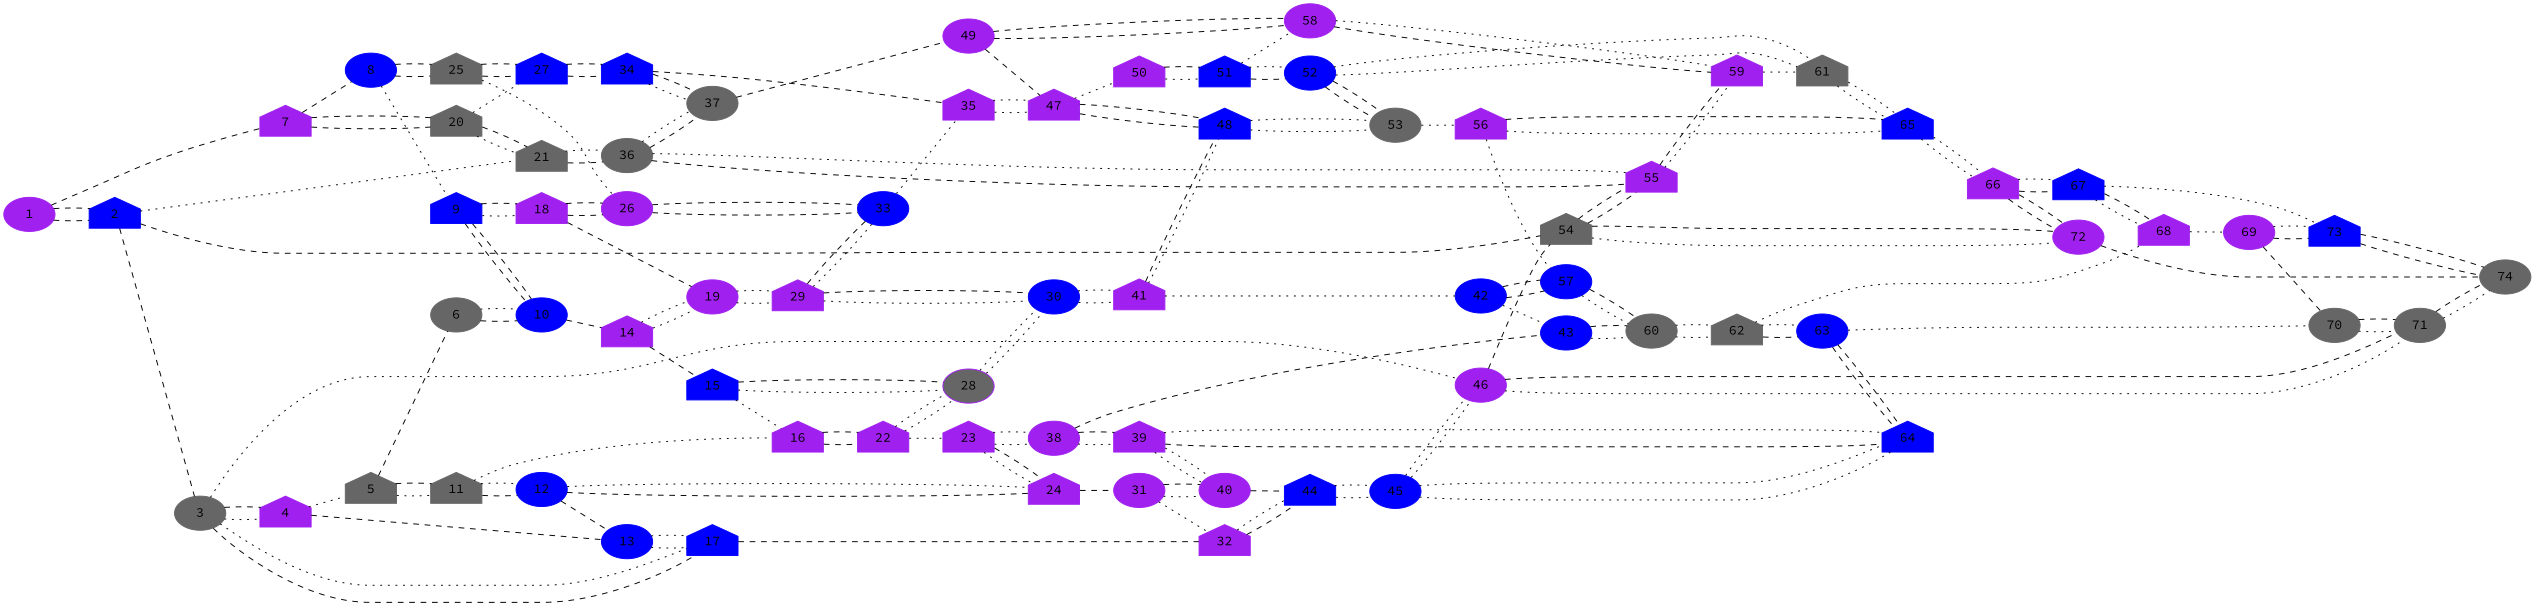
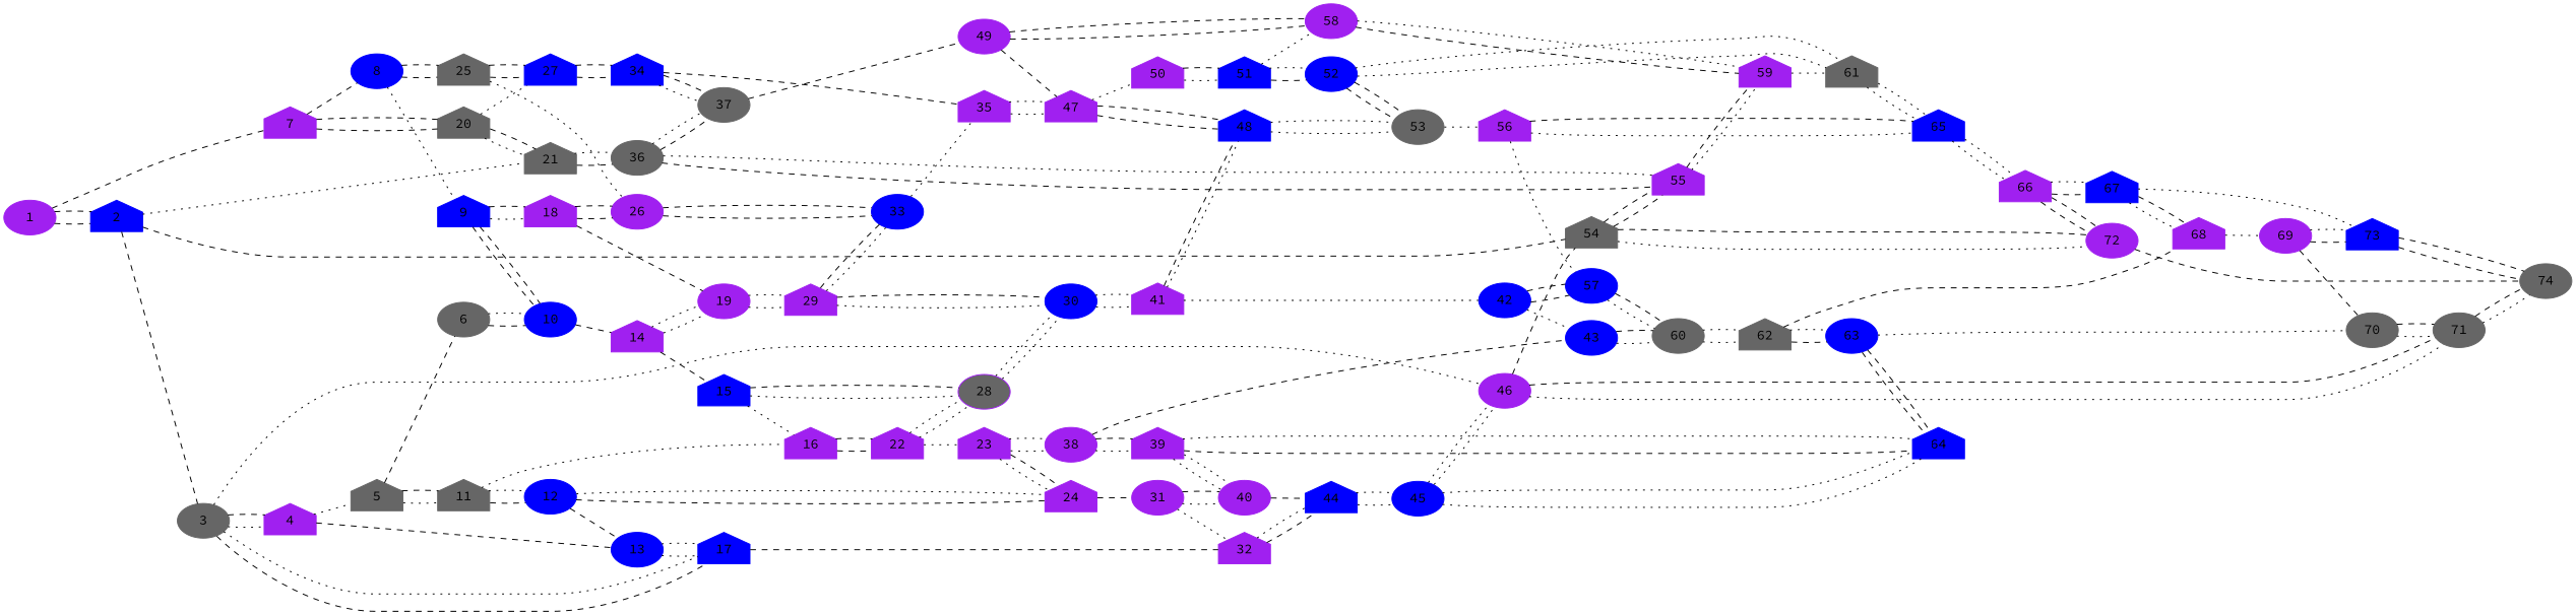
  graph {
    fontname="Source Code Pro"
    rankdir=LR
    node [color=purple fontname="Source Code Pro" shape=house style=filled]
    edge [fontname="Source Code Pro" style=dotted]
    1 [shape=ellipse]
    2 [color=blue]
    7
    3 [color=gray40 shape=ellipse]
    21 [color=gray40]
    54 [color=gray40]
    8 [color=blue shape=ellipse]
    20 [color=gray40]
    4
    17 [color=blue]
    46 [shape=ellipse]
    36 [color=gray40 shape=ellipse]
    55
    72 [shape=ellipse]
    5 [color=gray40]
    13 [color=blue shape=ellipse]
    32
    71 [color=gray40 shape=ellipse]
    6 [color=gray40 shape=ellipse]
    11 [color=gray40]
    10 [color=blue shape=ellipse]
    12 [color=blue shape=ellipse]
    16
    14
    9 [color=blue]
    25 [color=gray40]
    27 [color=blue]
    18
    26 [shape=ellipse]
    19 [shape=ellipse]
    15 [color=blue]
    24
    22
    31 [shape=ellipse]
    28 [fillcolor=gray40 shape=ellipse]
    29
    30 [color=blue shape=ellipse]
    23
    44 [color=blue]
    33 [color=blue shape=ellipse]
    34 [color=blue]
    37 [color=gray40 shape=ellipse]
    38 [shape=ellipse]
    39
    43 [color=blue shape=ellipse]
    40 [shape=ellipse]
    35
    41
    42 [color=blue shape=ellipse]
    48 [color=blue]
    45 [color=blue shape=ellipse]
    47
    49 [shape=ellipse]
    50
    59
    58 [shape=ellipse]
    64 [color=blue]
    60 [color=gray40 shape=ellipse]
    57 [color=blue shape=ellipse]
    53 [color=gray40 shape=ellipse]
    62 [color=gray40]
    74 [color=gray40 shape=ellipse]
    51 [color=blue]
    56
    52 [color=blue shape=ellipse]
    61 [color=gray40]
    65 [color=blue]
    66
    63 [color=blue shape=ellipse]
    68
    70 [color=gray40 shape=ellipse]
    69 [shape=ellipse]
    67 [color=blue]
    73 [color=blue]
    1 -- 2 [style=dashed]
    1 -- 2 [style=dashed]
    1 -- 7 [style=dashed]
    2 -- 3 [style=dashed]
    2 -- 21
    2 -- 54 [style=dashed]
    7 -- 8 [style=dashed]
    7 -- 20 [style=dashed]
    7 -- 20 [style=dashed]
    3 -- 4
    3 -- 4 [style=dashed]
    3 -- 17 [style=dashed]
    3 -- 17
    3 -- 46
    21 -- 36 [style=dashed]
    21 -- 36
    54 -- 55 [style=dashed]
    54 -- 55 [style=dashed]
    54 -- 72
    54 -- 72 [style=dashed]
    8 -- 9
    8 -- 25 [style=dashed]
    8 -- 25 [style=dashed]
    20 -- 21
    20 -- 21 [style=dashed]
    20 -- 27
    4 -- 5
    4 -- 13 [style=dashed]
    17 -- 32 [style=dashed]
    46 -- 54 [style=dashed]
    46 -- 71
    46 -- 71 [style=dashed]
    36 -- 55 [style=dashed]
    36 -- 55
    36 -- 37 [style=dashed]
    36 -- 37
    55 -- 59
    55 -- 59 [style=dashed]
    72 -- 74 [style=dashed]
    5 -- 6 [style=dashed]
    5 -- 11
    5 -- 11 [style=dashed]
    13 -- 17
    13 -- 17
    32 -- 44 [style=dashed]
    32 -- 44
    71 -- 74
    71 -- 74 [style=dashed]
    6 -- 10 [style=dashed]
    6 -- 10
    11 -- 12 [style=dashed]
    11 -- 12
    11 -- 16
    10 -- 14 [style=dashed]
    12 -- 13 [style=dashed]
    12 -- 24 [style=dashed]
    12 -- 24
    16 -- 22 [style=dashed]
    16 -- 22 [style=dashed]
    14 -- 19
    14 -- 19
    14 -- 15 [style=dashed]
    9 -- 10 [style=dashed]
    9 -- 10 [style=dashed]
    9 -- 18
    9 -- 18 [style=dashed]
    25 -- 27 [style=dashed]
    25 -- 27 [style=dashed]
    25 -- 26
    27 -- 34 [style=dashed]
    27 -- 34 [style=dashed]
    18 -- 26 [style=dashed]
    18 -- 26 [style=dashed]
    18 -- 19 [style=dashed]
    26 -- 33 [style=dashed]
    26 -- 33 [style=dashed]
    19 -- 29
    19 -- 29
    15 -- 16
    15 -- 28
    15 -- 28 [style=dashed]
    24 -- 31 [style=dashed]
    22 -- 28
    22 -- 28
    22 -- 23
    31 -- 32
    31 -- 40
    31 -- 40 [style=dashed]
    28 -- 30
    28 -- 30
    29 -- 30
    29 -- 30 [style=dashed]
    29 -- 33
    29 -- 33 [style=dashed]
    30 -- 41
    30 -- 41
    23 -- 24
    23 -- 24 [style=dashed]
    23 -- 38
    23 -- 38
    44 -- 45
    44 -- 45
    33 -- 35
    34 -- 37
    34 -- 37 [style=dashed]
    34 -- 35 [style=dashed]
    37 -- 49 [style=dashed]
    38 -- 39
    38 -- 39 [style=dashed]
    38 -- 43 [style=dashed]
    39 -- 40
    39 -- 40
    39 -- 64 [style=dashed]
    39 -- 64
    43 -- 60
    43 -- 60 [style=dashed]
    40 -- 44 [style=dashed]
    35 -- 47
    35 -- 47
    41 -- 42
    41 -- 48
    41 -- 48 [style=dashed]
    42 -- 43
    42 -- 57 [style=dashed]
    42 -- 57 [style=dashed]
    48 -- 53
    48 -- 53
    45 -- 46
    45 -- 46
    45 -- 64
    45 -- 64
    47 -- 48 [style=dashed]
    47 -- 48 [style=dashed]
    47 -- 50
    49 -- 47 [style=dashed]
    49 -- 58 [style=dashed]
    49 -- 58 [style=dashed]
    50 -- 51
    50 -- 51 [style=dashed]
    59 -- 61
    58 -- 59 [style=dashed]
    58 -- 59
    60 -- 62
    60 -- 62
    57 -- 60
    57 -- 60 [style=dashed]
    53 -- 56
    62 -- 63 [style=dashed]
    62 -- 63
-   62 -- 68
+   62 -- 68 [style=dashed]
    51 -- 58
    51 -- 52 [style=dashed]
    51 -- 52
    56 -- 57
    56 -- 65
    56 -- 65 [style=dashed]
    52 -- 53 [style=dashed]
    52 -- 53 [style=dashed]
    52 -- 61
    52 -- 61
    61 -- 65
    61 -- 65
    65 -- 66
    65 -- 66
    66 -- 72 [style=dashed]
    66 -- 72 [style=dashed]
    66 -- 67 [style=dashed]
    66 -- 67
    63 -- 64 [style=dashed]
    63 -- 64 [style=dashed]
    63 -- 70
    68 -- 69
    70 -- 71
    70 -- 71 [style=dashed]
    69 -- 70 [style=dashed]
    69 -- 73 [style=dashed]
    69 -- 73
    67 -- 68
    67 -- 68 [style=dashed]
    67 -- 73
    73 -- 74 [style=dashed]
    73 -- 74 [style=dashed]
  }
